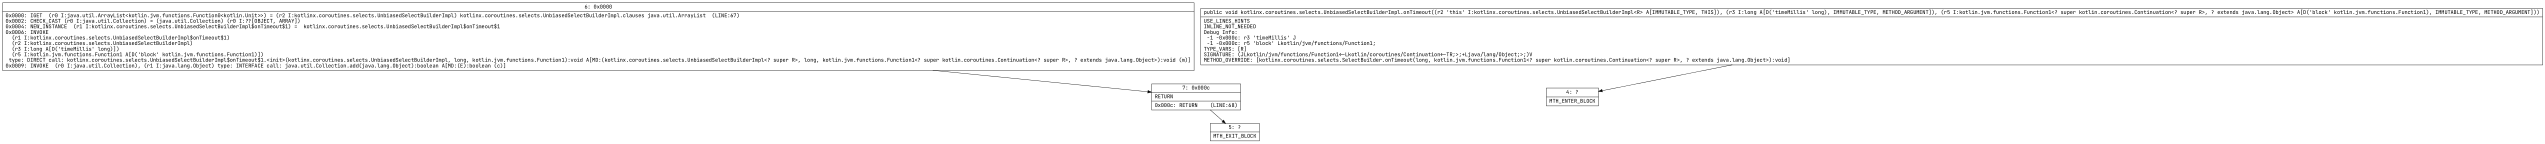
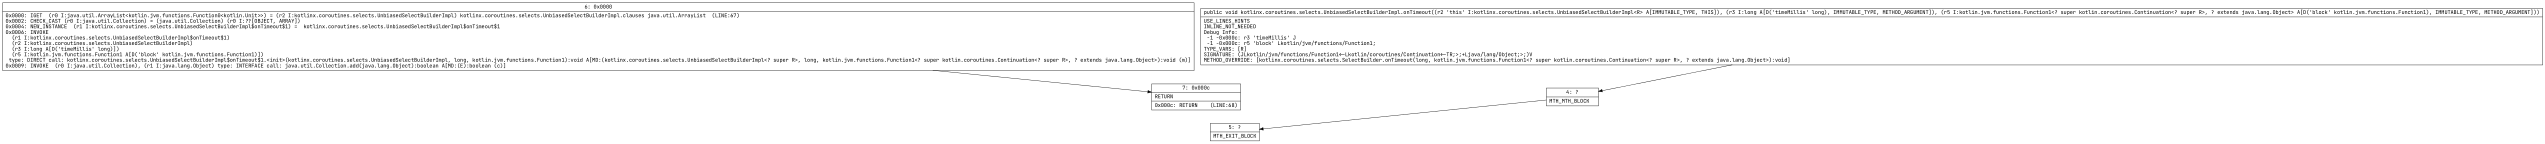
  digraph {
    fontname="JetBrains Mono"
    node [fontname="JetBrains Mono" shape=record]
    edge [fontname="JetBrains Mono"]
-   n1 [label="{4\:\ ?|MTH_ENTER_BLOCK\l}"]
+   n1 [label="{4\:\ ?|MTH_MTH_BLOCK\l}"]
    n2 [label="{6\:\ 0x0000|0x0000: IGET  (r0 I:java.util.ArrayList\<kotlin.jvm.functions.Function0\<kotlin.Unit\>\>) = (r2 I:kotlinx.coroutines.selects.UnbiasedSelectBuilderImpl) kotlinx.coroutines.selects.UnbiasedSelectBuilderImpl.clauses java.util.ArrayList  (LINE:67)\l0x0002: CHECK_CAST (r0 I:java.util.Collection) = (java.util.Collection) (r0 I:??[OBJECT, ARRAY]) \l0x0004: NEW_INSTANCE  (r1 I:kotlinx.coroutines.selects.UnbiasedSelectBuilderImpl$onTimeout$1) =  kotlinx.coroutines.selects.UnbiasedSelectBuilderImpl$onTimeout$1 \l0x0006: INVOKE  \l  (r1 I:kotlinx.coroutines.selects.UnbiasedSelectBuilderImpl$onTimeout$1)\l  (r2 I:kotlinx.coroutines.selects.UnbiasedSelectBuilderImpl)\l  (r3 I:long A[D('timeMillis' long)])\l  (r5 I:kotlin.jvm.functions.Function1 A[D('block' kotlin.jvm.functions.Function1)])\l type: DIRECT call: kotlinx.coroutines.selects.UnbiasedSelectBuilderImpl$onTimeout$1.\<init\>(kotlinx.coroutines.selects.UnbiasedSelectBuilderImpl, long, kotlin.jvm.functions.Function1):void A[MD:(kotlinx.coroutines.selects.UnbiasedSelectBuilderImpl\<? super R\>, long, kotlin.jvm.functions.Function1\<? super kotlin.coroutines.Continuation\<? super R\>, ? extends java.lang.Object\>):void (m)]\l0x0009: INVOKE  (r0 I:java.util.Collection), (r1 I:java.lang.Object) type: INTERFACE call: java.util.Collection.add(java.lang.Object):boolean A[MD:(E):boolean (c)]\l}"]
    n3 [label="{7\:\ 0x000c|RETURN\l|0x000c: RETURN    (LINE:68)\l}"]
    n4 [label="{5\:\ ?|MTH_EXIT_BLOCK\l}"]
    n5 [label="{public void kotlinx.coroutines.selects.UnbiasedSelectBuilderImpl.onTimeout((r2 'this' I:kotlinx.coroutines.selects.UnbiasedSelectBuilderImpl\<R\> A[IMMUTABLE_TYPE, THIS]), (r3 I:long A[D('timeMillis' long), IMMUTABLE_TYPE, METHOD_ARGUMENT]), (r5 I:kotlin.jvm.functions.Function1\<? super kotlin.coroutines.Continuation\<? super R\>, ? extends java.lang.Object\> A[D('block' kotlin.jvm.functions.Function1), IMMUTABLE_TYPE, METHOD_ARGUMENT]))  | USE_LINES_HINTS\lINLINE_NOT_NEEDED\lDebug Info:\l  \-1 \-0x000c: r3 'timeMillis' J\l  \-1 \-0x000c: r5 'block' Lkotlin\/jvm\/functions\/Function1;\lTYPE_VARS: [R]\lSIGNATURE: (JLkotlin\/jvm\/functions\/Function1\<\-Lkotlin\/coroutines\/Continuation\<\-TR;\>;+Ljava\/lang\/Object;\>;)V\lMETHOD_OVERRIDE: [kotlinx.coroutines.selects.SelectBuilder.onTimeout(long, kotlin.jvm.functions.Function1\<? super kotlin.coroutines.Continuation\<? super R\>, ? extends java.lang.Object\>):void]\l}"]
    n2 -> n3
-   n3 -> n4
+   n1 -> n4
    n5 -> n1
  }
